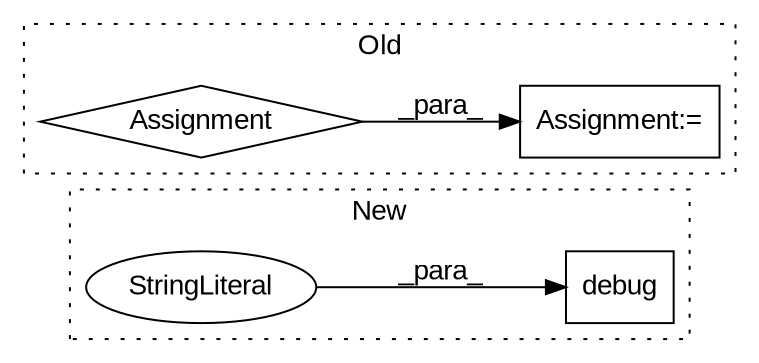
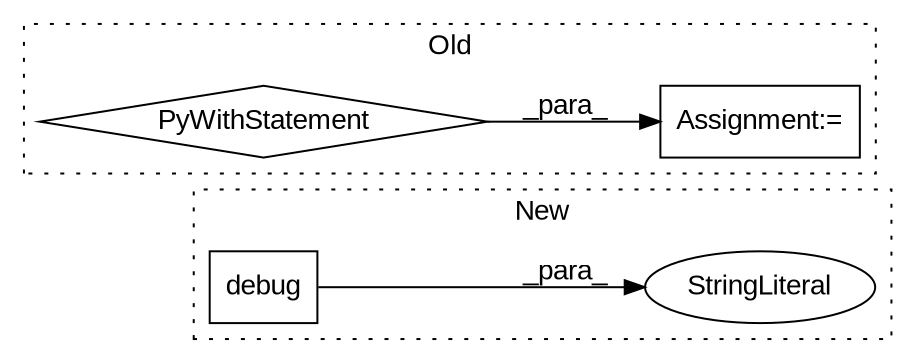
  digraph {
    fontname="Liberation Sans"
    rankdir=LR
    node [fontname="Liberation Sans" shape=box]
    edge [fontname="Liberation Sans"]
    n1 [a=32 l="6,1" label=debug s="2603,2644"]
    n2 [a=45 l=19 label=StringLiteral s=2609 shape=ellipse]
-   n3 [a=104 l="10,2" label=Assignment s="1798,1862" shape=diamond]
+   n3 [a=104 l="10,2" label=PyWithStatement s="1798,1862" shape=diamond]
    n4 [a=7 l=6 label="Assignment:=" s=1882]
    subgraph cluster_1 {
      label=New
      style=dotted
      n1
      n2
    }
    subgraph cluster_2 {
      label=Old
      style=dotted
      n3
      n4
    }
-   n2 -> n1 [label=_para_]
+   n1 -> n2 [label=_para_]
    n3 -> n4 [label=_para_]
  }
